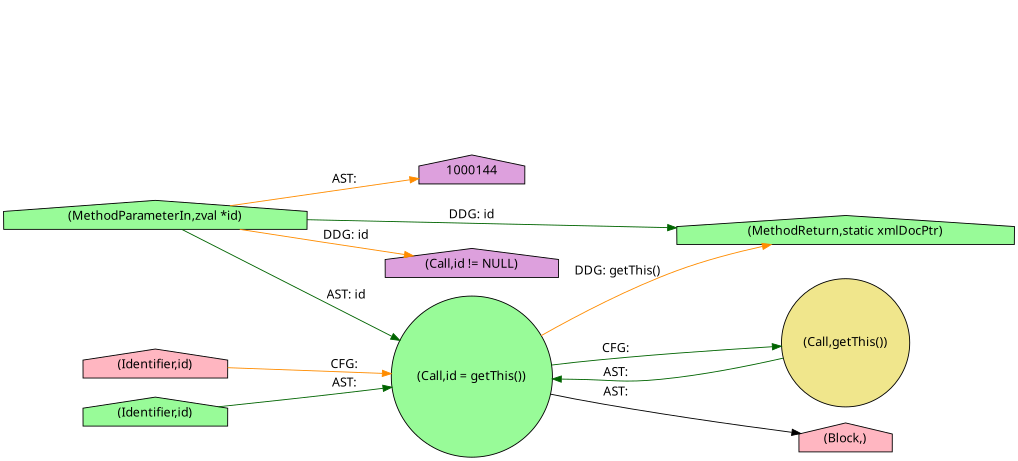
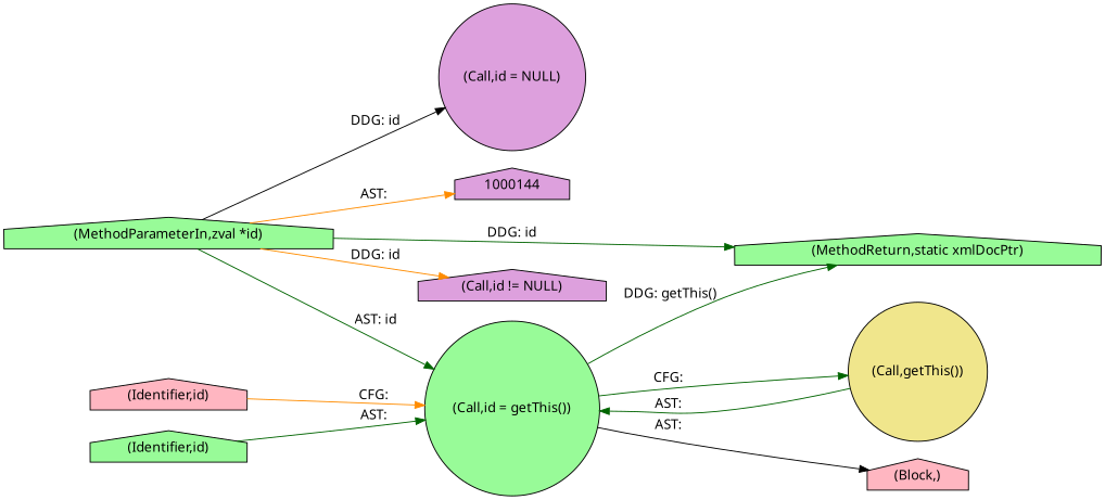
  digraph {
    fontname="Noto Sans"
    rankdir=LR
    node [fillcolor=palegreen fontname="Noto Sans" shape=house style=filled]
    edge [color=darkgreen fontname="Noto Sans"]
    n1 [label="(Call,id = getThis())" shape=circle]
    n2 [fillcolor=khaki label="(Call,getThis())" shape=circle]
    n3 [label="(MethodReturn,static xmlDocPtr)"]
    n4 [fillcolor=lightpink label="(Block,)"]
    n5 [label="(MethodParameterIn,zval *id)"]
    n6 [fillcolor=plum label="(Call,id != NULL)"]
+   n7 [fillcolor=plum label="(Call,id = NULL)" shape=circle]
    1000144 [fillcolor=plum]
    n9 [fillcolor=lightpink label="(Identifier,id)"]
    n10 [label="(Identifier,id)"]
    n1 -> n2 [label="CFG: "]
-   n1 -> n3 [color=darkorange label="DDG: getThis()"]
+   n1 -> n3 [label="DDG: getThis()"]
    n1 -> n4 [color=black label="AST: "]
    n2 -> n1 [label="AST: "]
    n5 -> n1 [label="AST: id"]
    n5 -> n3 [label="DDG: id"]
    n5 -> n6 [color=darkorange label="DDG: id"]
+   n5 -> n7 [color=black label="DDG: id"]
    n5 -> 1000144 [color=darkorange label="AST: "]
    n9 -> n1 [color=darkorange label="CFG: "]
    n10 -> n1 [label="AST: "]
  }
